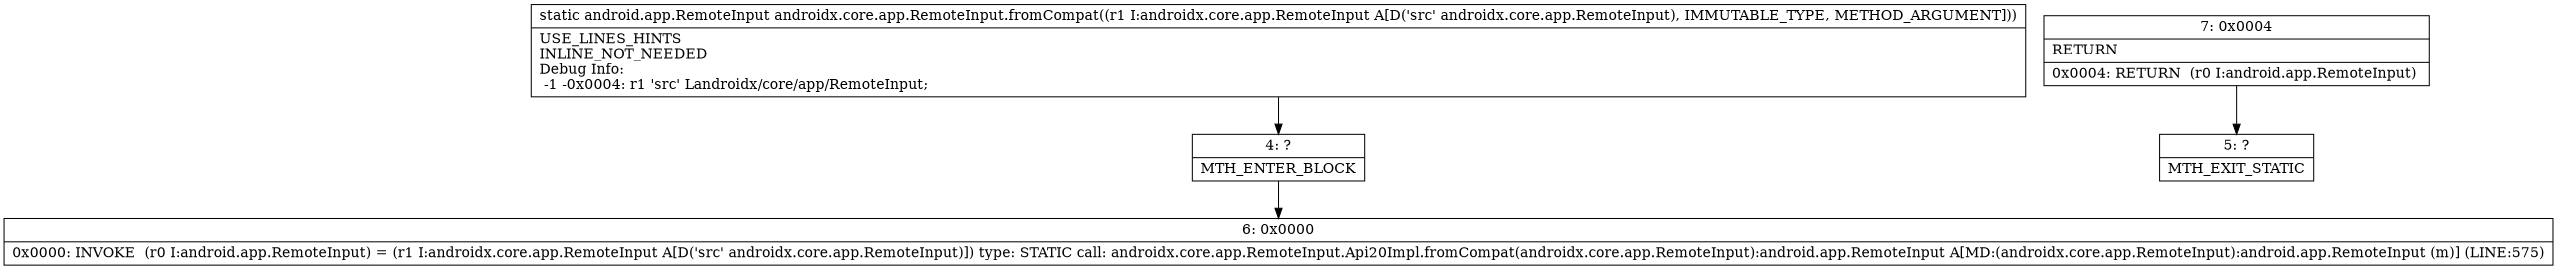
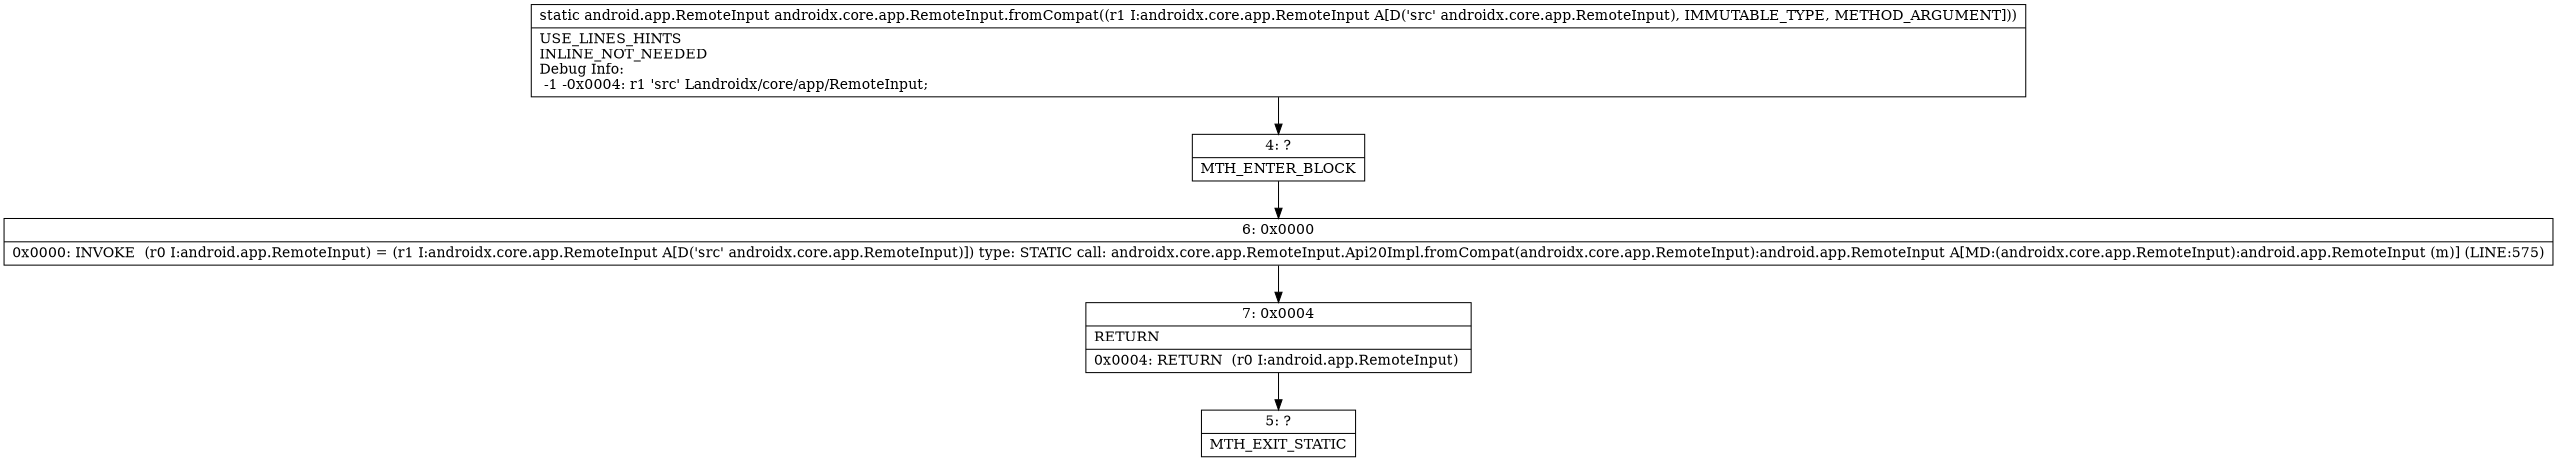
  digraph {
    node [shape=record]
    n1 [label="{4\:\ ?|MTH_ENTER_BLOCK\l}"]
    n2 [label="{6\:\ 0x0000|0x0000: INVOKE  (r0 I:android.app.RemoteInput) = (r1 I:androidx.core.app.RemoteInput A[D('src' androidx.core.app.RemoteInput)]) type: STATIC call: androidx.core.app.RemoteInput.Api20Impl.fromCompat(androidx.core.app.RemoteInput):android.app.RemoteInput A[MD:(androidx.core.app.RemoteInput):android.app.RemoteInput (m)] (LINE:575)\l}"]
    n3 [label="{7\:\ 0x0004|RETURN\l|0x0004: RETURN  (r0 I:android.app.RemoteInput) \l}"]
    n4 [label="{5\:\ ?|MTH_EXIT_STATIC\l}"]
    n5 [label="{static android.app.RemoteInput androidx.core.app.RemoteInput.fromCompat((r1 I:androidx.core.app.RemoteInput A[D('src' androidx.core.app.RemoteInput), IMMUTABLE_TYPE, METHOD_ARGUMENT]))  | USE_LINES_HINTS\lINLINE_NOT_NEEDED\lDebug Info:\l  \-1 \-0x0004: r1 'src' Landroidx\/core\/app\/RemoteInput;\l}"]
    n1 -> n2
+   n2 -> n3
    n3 -> n4
    n5 -> n1
  }
